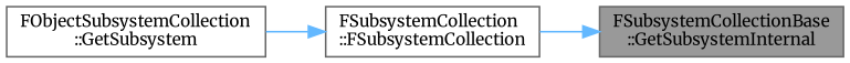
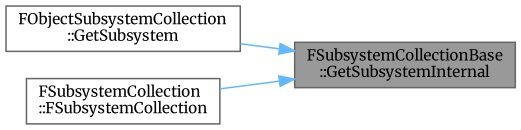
  digraph {
    fontname=Merriweather
    rankdir=RL
    node [color=grey40 fillcolor=white fontname=Merriweather fontsize=10 shape=box style=filled]
    edge [color=steelblue1 dir=back fontname=Merriweather fontsize=10 labelfontname=Helvetica labelfontsize=10 style=solid]
    n1 [color=gray40 fillcolor=grey60 fontcolor=black height=0.2 label="FSubsystemCollectionBase\l::GetSubsystemInternal" width=0.4]
    n2 [height=0.2 label="FObjectSubsystemCollection\l::GetSubsystem" width=0.4]
    n3 [height=0.2 label="FSubsystemCollection\l::FSubsystemCollection" width=0.4]
-   n3 -> n2
+   n1 -> n2
    n1 -> n3
  }
